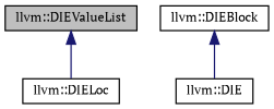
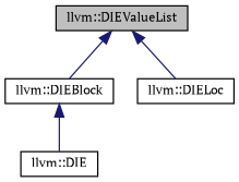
  digraph {
    fontname="PT Serif"
    node [color=black fontname="PT Serif" fontsize=10 shape=record]
    edge [color=midnightblue dir=back fontname="PT Serif" fontsize=10 labelfontname=Helvetica labelfontsize=10 style=solid]
    n1 [fillcolor=grey75 fontcolor=black height=0.2 label="llvm::DIEValueList" style=filled width=0.4]
    n2 [height=0.2 label="llvm::DIEBlock" width=0.4]
    n3 [height=0.2 label="llvm::DIELoc" width=0.4]
    n4 [height=0.2 label="llvm::DIE" width=0.4]
+   n1 -> n2
    n1 -> n3
    n2 -> n4
  }
